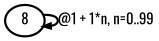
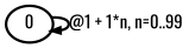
  digraph {
    fontname=Oswald
-   0 [fontsize=20 penwidth=3 shape=oval style=rounded fontname=Oswald label=8]
+   0 [fontsize=20 penwidth=3 shape=oval style=rounded fontname=Oswald]
    0 -> 0 [arrowsize=1 color=black fontsize=20 label="@1 + 1*n, n=0..99" penwidth=3 style=bold fontname=Oswald]
  }
